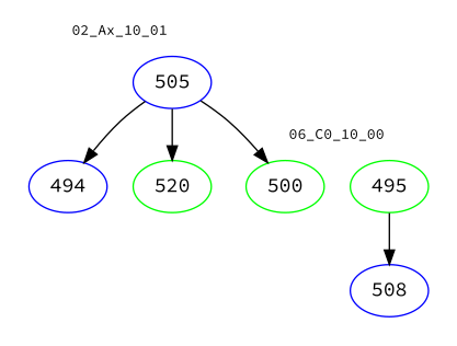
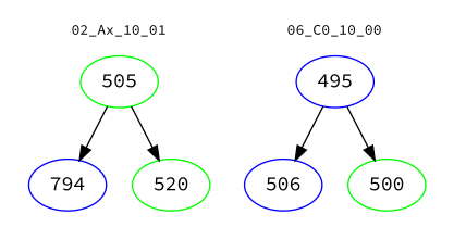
  digraph {
    fontname="Source Code Pro"
    node [color=blue fontname="Source Code Pro"]
    edge [color=black fontname="Source Code Pro"]
-   n1 [label=505]
-   n2 [label=494]
+   n1 [color=green label=505]
+   n2 [label=794]
    n3 [color=green label=520]
-   n4 [color=green label=495]
-   n5 [label=508]
+   n4 [label=495]
+   n5 [label=506]
    n6 [color=green label=500]
    subgraph cluster_1 {
      color=white
      fontsize=10
      label="02_Ax_10_01"
      n1
      n2
      n3
    }
    subgraph cluster_2 {
      color=white
      fontsize=10
      label="06_C0_10_00"
      n4
      n5
      n6
    }
    n1 -> n2
    n1 -> n3
    n4 -> n5
-   n1 -> n6
+   n4 -> n6
  }
